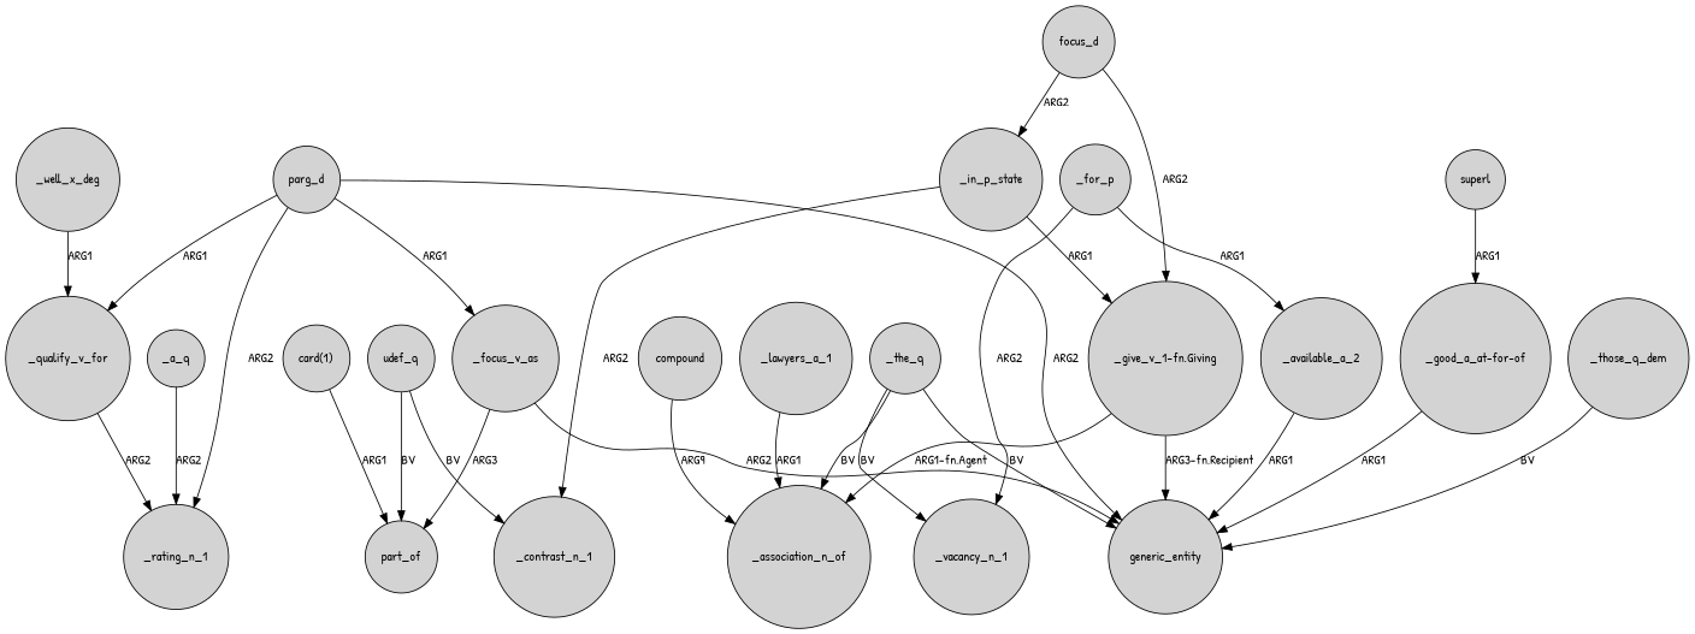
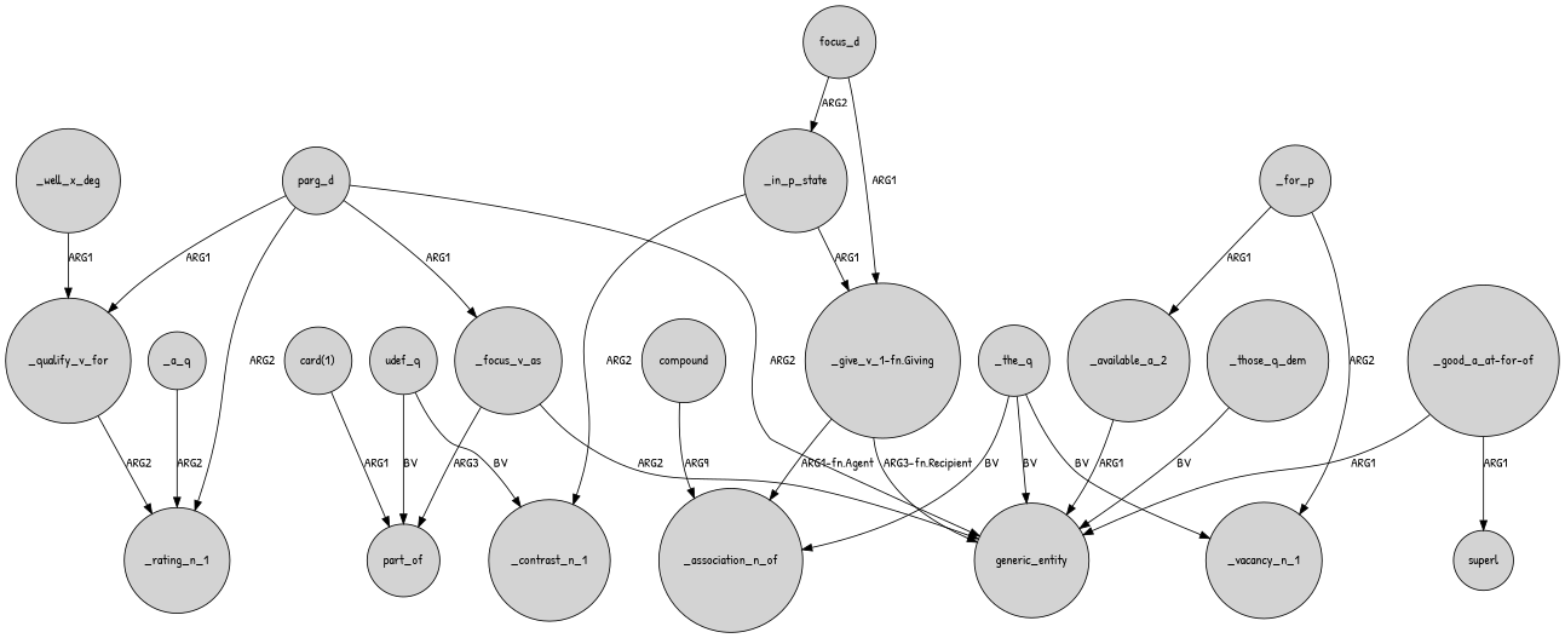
  digraph {
    fontname="Patrick Hand"
    node [fontname="Patrick Hand" shape=circle style=filled]
    edge [fontname="Patrick Hand"]
    _the_q
    generic_entity
    _association_n_of
    _vacancy_n_1
-   _lawyers_a_1
    udef_q
    part_of
    _contrast_n_1
    _a_q
    _rating_n_1
    parg_d
    _qualify_v_for
    n13 [label=_focus_v_as]
    focus_d
    _in_p_state
    "_give_v_1-fn.Giving"
    n17 [label=_available_a_2]
    _well_x_deg
    _for_p
    compound
    "_good_a_at-for-of"
    superl
    "card(1)"
    _those_q_dem
    _the_q -> generic_entity [label=BV]
    _the_q -> _association_n_of [label=BV]
    _the_q -> _vacancy_n_1 [label=BV]
-   _lawyers_a_1 -> _association_n_of [label=ARG1]
    udef_q -> part_of [label=BV]
    udef_q -> _contrast_n_1 [label=BV]
    _a_q -> _rating_n_1 [label=ARG2]
    parg_d -> generic_entity [label=ARG2]
    parg_d -> _rating_n_1 [label=ARG2]
    parg_d -> _qualify_v_for [label=ARG1]
    parg_d -> n13 [label=ARG1]
    _qualify_v_for -> _rating_n_1 [label=ARG2]
    n13 -> generic_entity [label=ARG2]
    n13 -> part_of [label=ARG3]
    focus_d -> _in_p_state [label=ARG2]
-   focus_d -> "_give_v_1-fn.Giving" [label=ARG2]
+   focus_d -> "_give_v_1-fn.Giving" [label=ARG1]
    _in_p_state -> _contrast_n_1 [label=ARG2]
    _in_p_state -> "_give_v_1-fn.Giving" [label=ARG1]
    "_give_v_1-fn.Giving" -> generic_entity [label="ARG3-fn.Recipient"]
    "_give_v_1-fn.Giving" -> _association_n_of [label="ARG1-fn.Agent"]
    n17 -> generic_entity [label=ARG1]
    _well_x_deg -> _qualify_v_for [label=ARG1]
    _for_p -> _vacancy_n_1 [label=ARG2]
    _for_p -> n17 [label=ARG1]
    compound -> _association_n_of [label=ARG9]
    "_good_a_at-for-of" -> generic_entity [label=ARG1]
-   superl -> "_good_a_at-for-of" [label=ARG1]
+   "_good_a_at-for-of" -> superl [label=ARG1]
    "card(1)" -> part_of [label=ARG1]
    _those_q_dem -> generic_entity [label=BV]
  }
